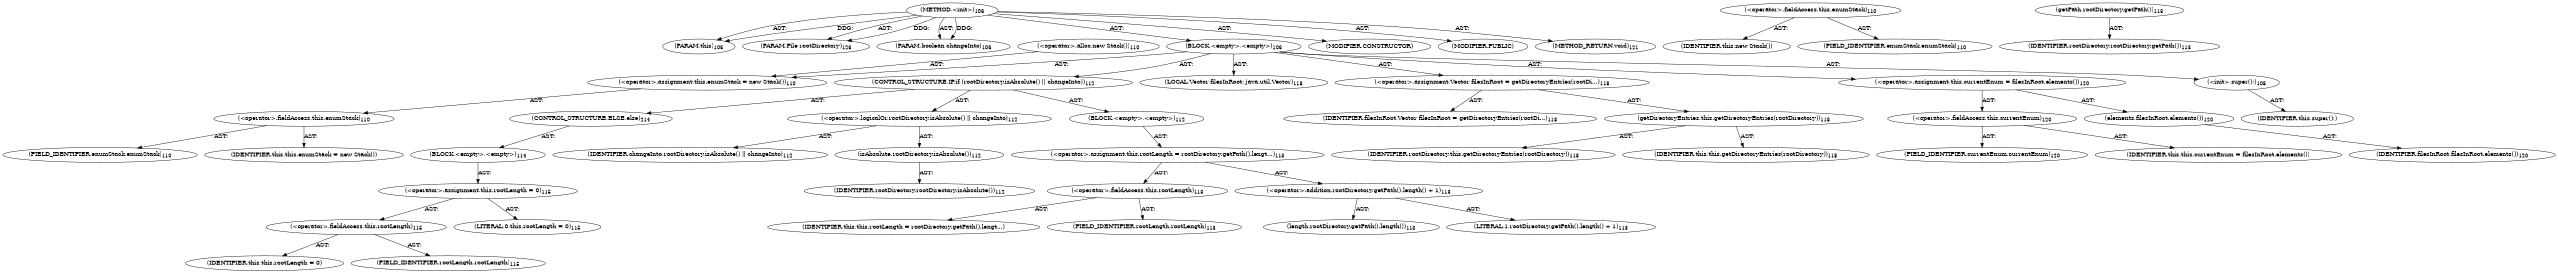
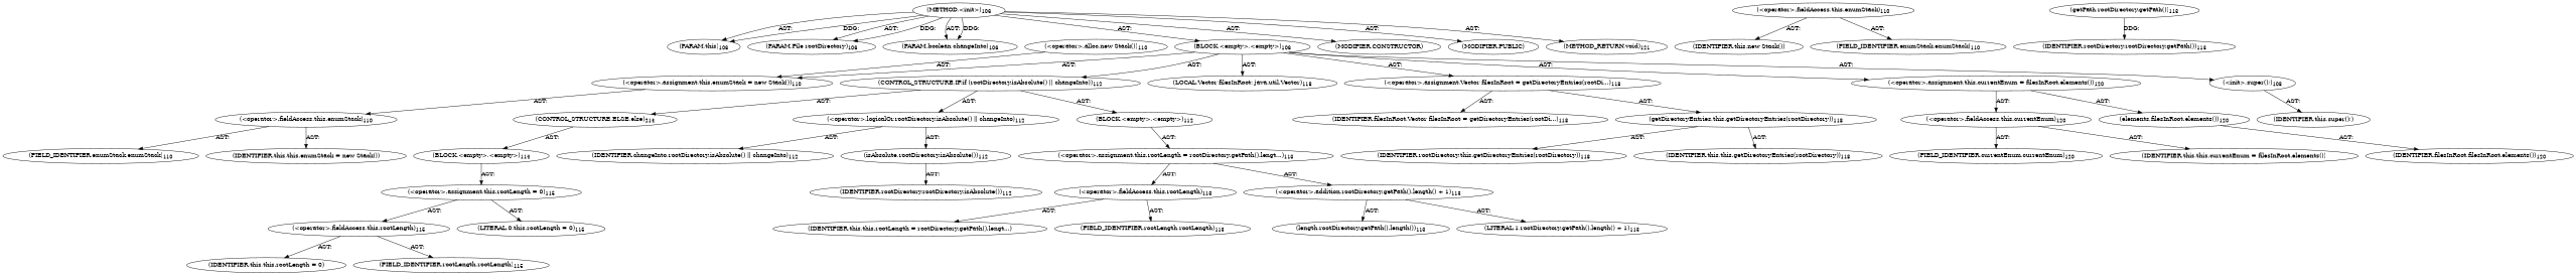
  digraph {
    n1 [label=<(METHOD,&lt;init&gt;)<SUB>106</SUB>>]
    n2 [label=<(PARAM,this)<SUB>106</SUB>>]
-   n3 [label=<(PARAM,File rootDirectory)<SUB>126</SUB>>]
+   n3 [label=<(PARAM,File rootDirectory)<SUB>106</SUB>>]
    n4 [label=<(PARAM,boolean changeInto)<SUB>106</SUB>>]
    n5 [label=<(BLOCK,&lt;empty&gt;,&lt;empty&gt;)<SUB>106</SUB>>]
    n6 [label=<(MODIFIER,CONSTRUCTOR)>]
    n7 [label=<(MODIFIER,PUBLIC)>]
    n8 [label=<(METHOD_RETURN,void)<SUB>121</SUB>>]
    n9 [label=<(&lt;init&gt;,super();)<SUB>108</SUB>>]
    n10 [label=<(&lt;operator&gt;.assignment,this.enumStack = new Stack())<SUB>110</SUB>>]
    n11 [label=<(CONTROL_STRUCTURE,IF,if (rootDirectory.isAbsolute() || changeInto))<SUB>112</SUB>>]
    n12 [label=<(LOCAL,Vector filesInRoot: java.util.Vector)<SUB>118</SUB>>]
    n13 [label=<(&lt;operator&gt;.assignment,Vector filesInRoot = getDirectoryEntries(rootDi...)<SUB>118</SUB>>]
    n14 [label=<(&lt;operator&gt;.assignment,this.currentEnum = filesInRoot.elements())<SUB>120</SUB>>]
    n15 [label=<(IDENTIFIER,this,super();)>]
    n16 [label=<(&lt;operator&gt;.fieldAccess,this.enumStack)<SUB>110</SUB>>]
    n17 [label=<(&lt;operator&gt;.logicalOr,rootDirectory.isAbsolute() || changeInto)<SUB>112</SUB>>]
    n18 [label=<(BLOCK,&lt;empty&gt;,&lt;empty&gt;)<SUB>112</SUB>>]
    n19 [label=<(CONTROL_STRUCTURE,ELSE,else)<SUB>214</SUB>>]
    n20 [label=<(IDENTIFIER,filesInRoot,Vector filesInRoot = getDirectoryEntries(rootDi...)<SUB>118</SUB>>]
    n21 [label=<(getDirectoryEntries,this.getDirectoryEntries(rootDirectory))<SUB>118</SUB>>]
    n22 [label=<(&lt;operator&gt;.fieldAccess,this.currentEnum)<SUB>120</SUB>>]
    n23 [label=<(elements,filesInRoot.elements())<SUB>120</SUB>>]
    n24 [label=<(IDENTIFIER,this,this.enumStack = new Stack())>]
    n25 [label=<(FIELD_IDENTIFIER,enumStack,enumStack)<SUB>110</SUB>>]
    n26 [label=<(&lt;operator&gt;.alloc,new Stack())<SUB>110</SUB>>]
    n27 [label=<(&lt;operator&gt;.fieldAccess,this.enumStack)<SUB>110</SUB>>]
    n28 [label=<(IDENTIFIER,this,new Stack())>]
    n29 [label=<(FIELD_IDENTIFIER,enumStack,enumStack)<SUB>110</SUB>>]
    n30 [label=<(isAbsolute,rootDirectory.isAbsolute())<SUB>112</SUB>>]
    n31 [label=<(IDENTIFIER,changeInto,rootDirectory.isAbsolute() || changeInto)<SUB>112</SUB>>]
    n32 [label=<(&lt;operator&gt;.assignment,this.rootLength = rootDirectory.getPath().lengt...)<SUB>113</SUB>>]
    n33 [label=<(BLOCK,&lt;empty&gt;,&lt;empty&gt;)<SUB>114</SUB>>]
    n34 [label=<(IDENTIFIER,rootDirectory,rootDirectory.isAbsolute())<SUB>112</SUB>>]
    n35 [label=<(&lt;operator&gt;.fieldAccess,this.rootLength)<SUB>113</SUB>>]
    n36 [label=<(&lt;operator&gt;.addition,rootDirectory.getPath().length() + 1)<SUB>113</SUB>>]
    n37 [label=<(IDENTIFIER,this,this.rootLength = rootDirectory.getPath().lengt...)>]
    n38 [label=<(FIELD_IDENTIFIER,rootLength,rootLength)<SUB>113</SUB>>]
    n39 [label=<(length,rootDirectory.getPath().length())<SUB>113</SUB>>]
    n40 [label=<(LITERAL,1,rootDirectory.getPath().length() + 1)<SUB>113</SUB>>]
    n41 [label=<(getPath,rootDirectory.getPath())<SUB>113</SUB>>]
    n42 [label=<(IDENTIFIER,rootDirectory,rootDirectory.getPath())<SUB>113</SUB>>]
    n43 [label=<(&lt;operator&gt;.assignment,this.rootLength = 0)<SUB>115</SUB>>]
    n44 [label=<(&lt;operator&gt;.fieldAccess,this.rootLength)<SUB>115</SUB>>]
    n45 [label=<(LITERAL,0,this.rootLength = 0)<SUB>115</SUB>>]
    n46 [label=<(IDENTIFIER,this,this.rootLength = 0)>]
    n47 [label=<(FIELD_IDENTIFIER,rootLength,rootLength)<SUB>115</SUB>>]
    n48 [label=<(IDENTIFIER,this,this.getDirectoryEntries(rootDirectory))<SUB>118</SUB>>]
    n49 [label=<(IDENTIFIER,rootDirectory,this.getDirectoryEntries(rootDirectory))<SUB>118</SUB>>]
    n50 [label=<(IDENTIFIER,this,this.currentEnum = filesInRoot.elements())>]
    n51 [label=<(FIELD_IDENTIFIER,currentEnum,currentEnum)<SUB>120</SUB>>]
    n52 [label=<(IDENTIFIER,filesInRoot,filesInRoot.elements())<SUB>120</SUB>>]
    n1 -> n2 [label="AST: "]
    n1 -> n2 [label="DDG: "]
    n1 -> n3 [label="AST: "]
    n1 -> n3 [label="DDG: "]
    n1 -> n4 [label="AST: "]
    n1 -> n4 [label="DDG: "]
    n1 -> n5 [label="AST: "]
    n1 -> n6 [label="AST: "]
    n1 -> n7 [label="AST: "]
    n1 -> n8 [label="AST: "]
    n5 -> n9 [label="AST: "]
    n5 -> n10 [label="AST: "]
    n5 -> n11 [label="AST: "]
    n5 -> n12 [label="AST: "]
    n5 -> n13 [label="AST: "]
    n5 -> n14 [label="AST: "]
    n9 -> n15 [label="AST: "]
    n10 -> n16 [label="AST: "]
    n11 -> n17 [label="AST: "]
    n11 -> n18 [label="AST: "]
    n11 -> n19 [label="AST: "]
    n13 -> n20 [label="AST: "]
    n13 -> n21 [label="AST: "]
    n14 -> n22 [label="AST: "]
    n14 -> n23 [label="AST: "]
    n16 -> n24 [label="AST: "]
    n16 -> n25 [label="AST: "]
    n17 -> n30 [label="AST: "]
    n17 -> n31 [label="AST: "]
    n18 -> n32 [label="AST: "]
    n19 -> n33 [label="AST: "]
    n21 -> n48 [label="AST: "]
    n21 -> n49 [label="AST: "]
    n22 -> n50 [label="AST: "]
    n22 -> n51 [label="AST: "]
    n23 -> n52 [label="AST: "]
    n26 -> n10 [label="AST: "]
    n27 -> n28 [label="AST: "]
    n27 -> n29 [label="AST: "]
    n30 -> n34 [label="AST: "]
    n32 -> n35 [label="AST: "]
    n32 -> n36 [label="AST: "]
    n33 -> n43 [label="AST: "]
    n35 -> n37 [label="AST: "]
    n35 -> n38 [label="AST: "]
    n36 -> n39 [label="AST: "]
    n36 -> n40 [label="AST: "]
-   n41 -> n42 [label="AST: "]
+   n41 -> n42 [label="DDG: "]
    n43 -> n44 [label="AST: "]
    n43 -> n45 [label="AST: "]
    n44 -> n46 [label="AST: "]
    n44 -> n47 [label="AST: "]
  }
